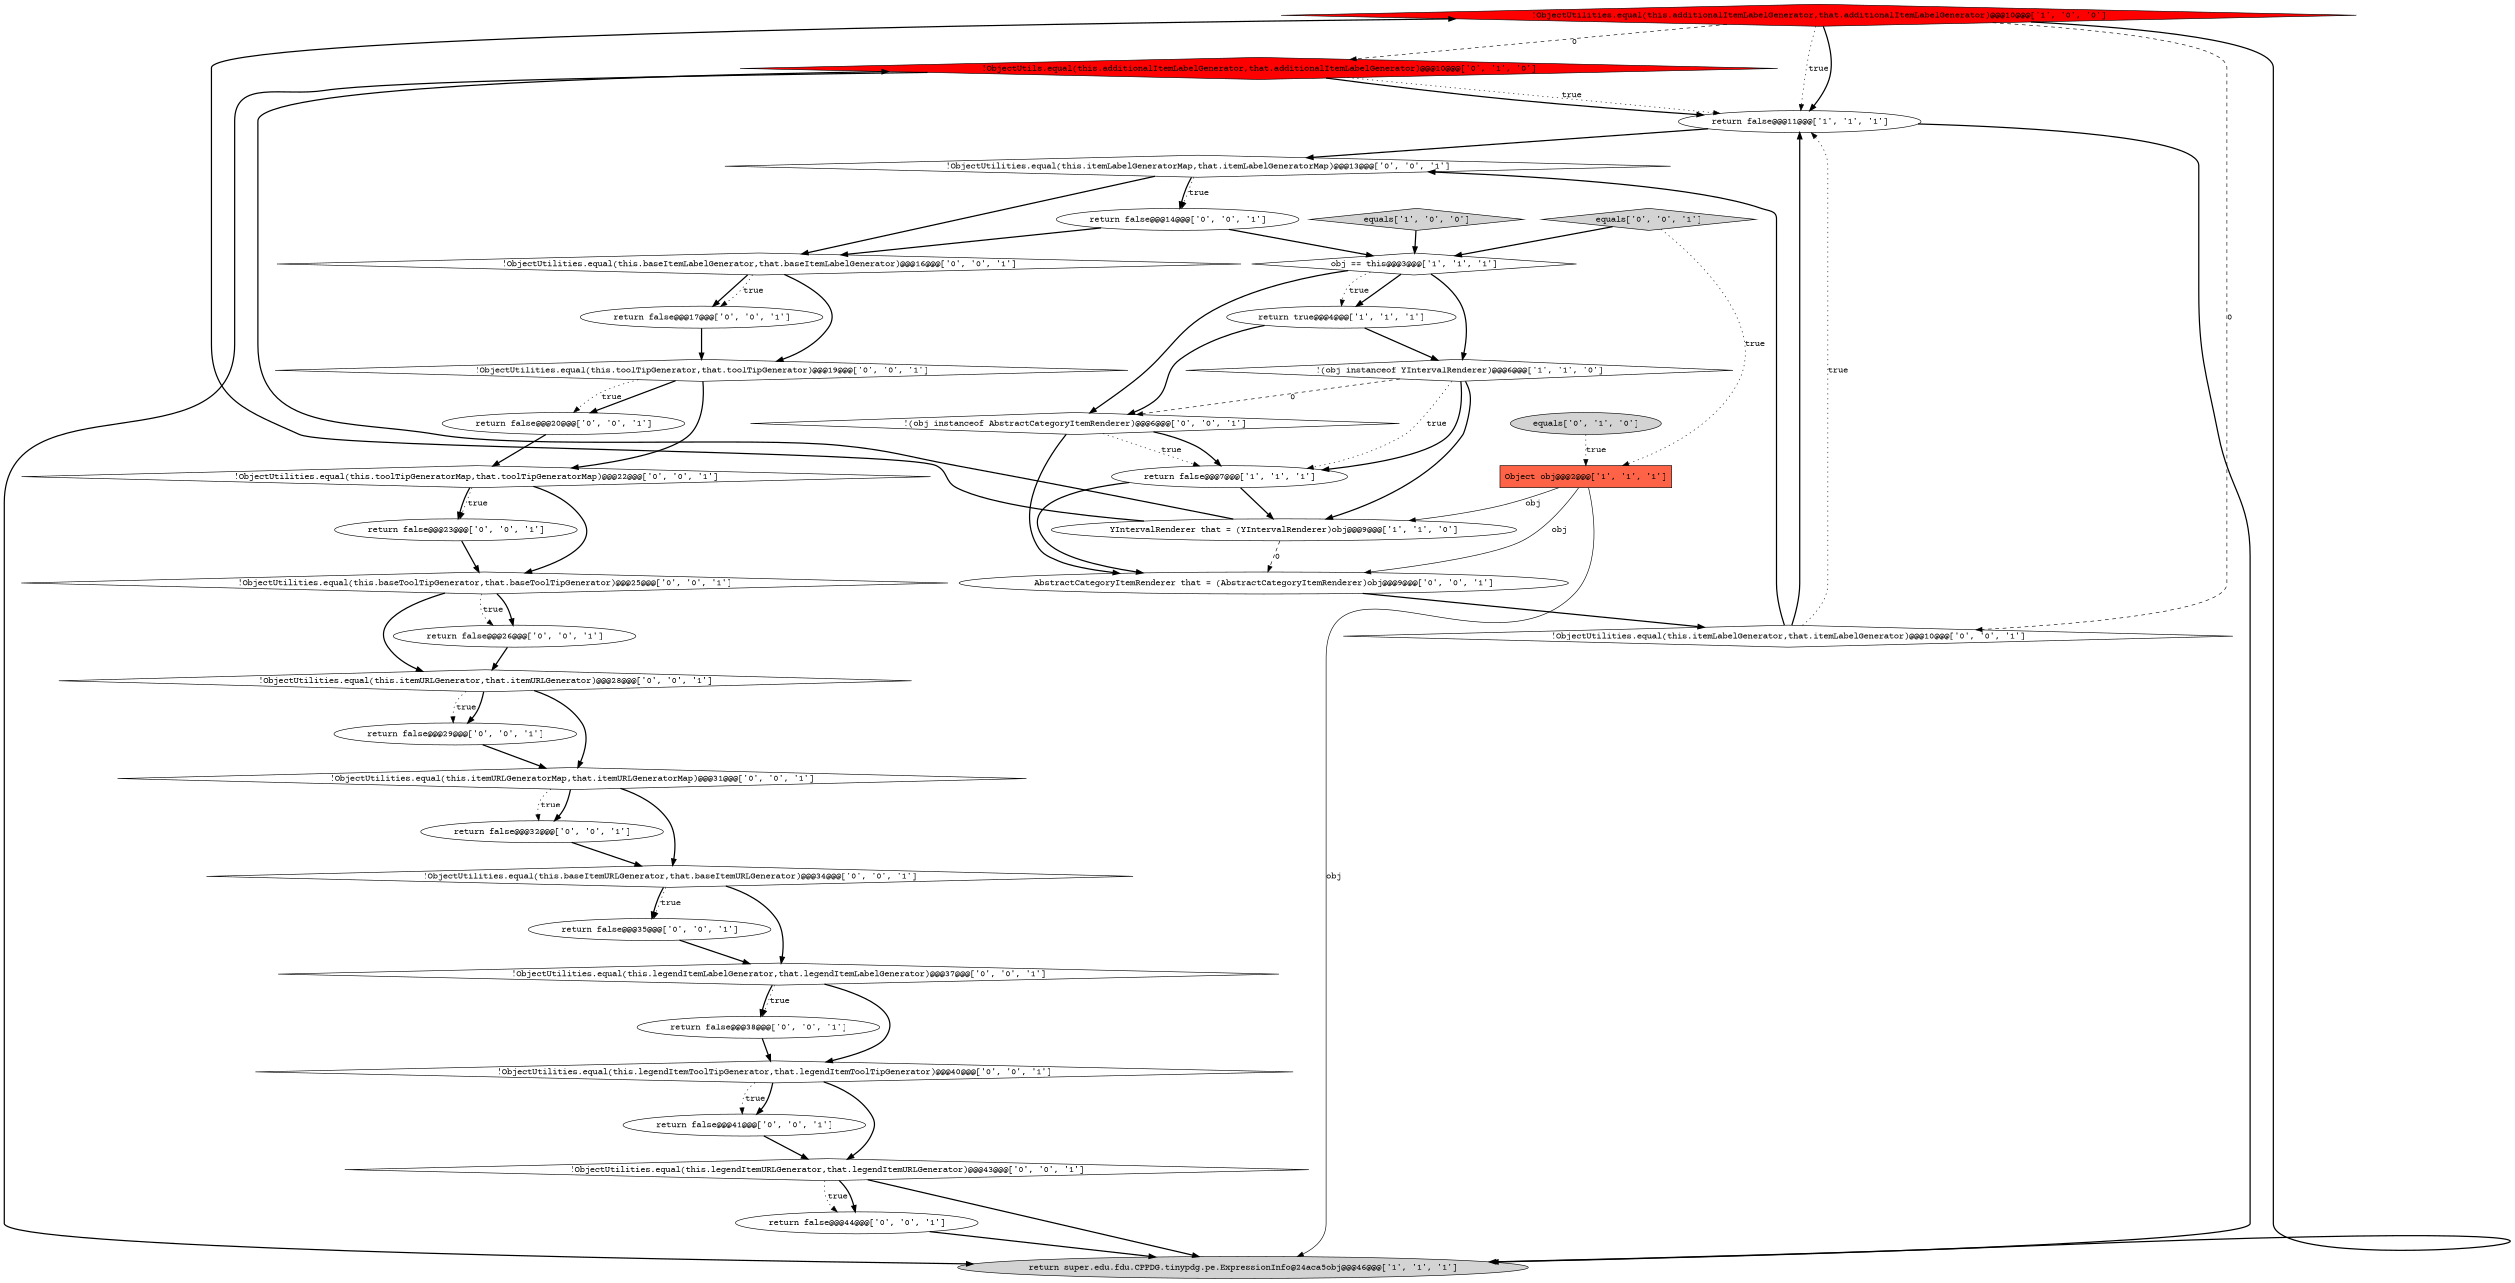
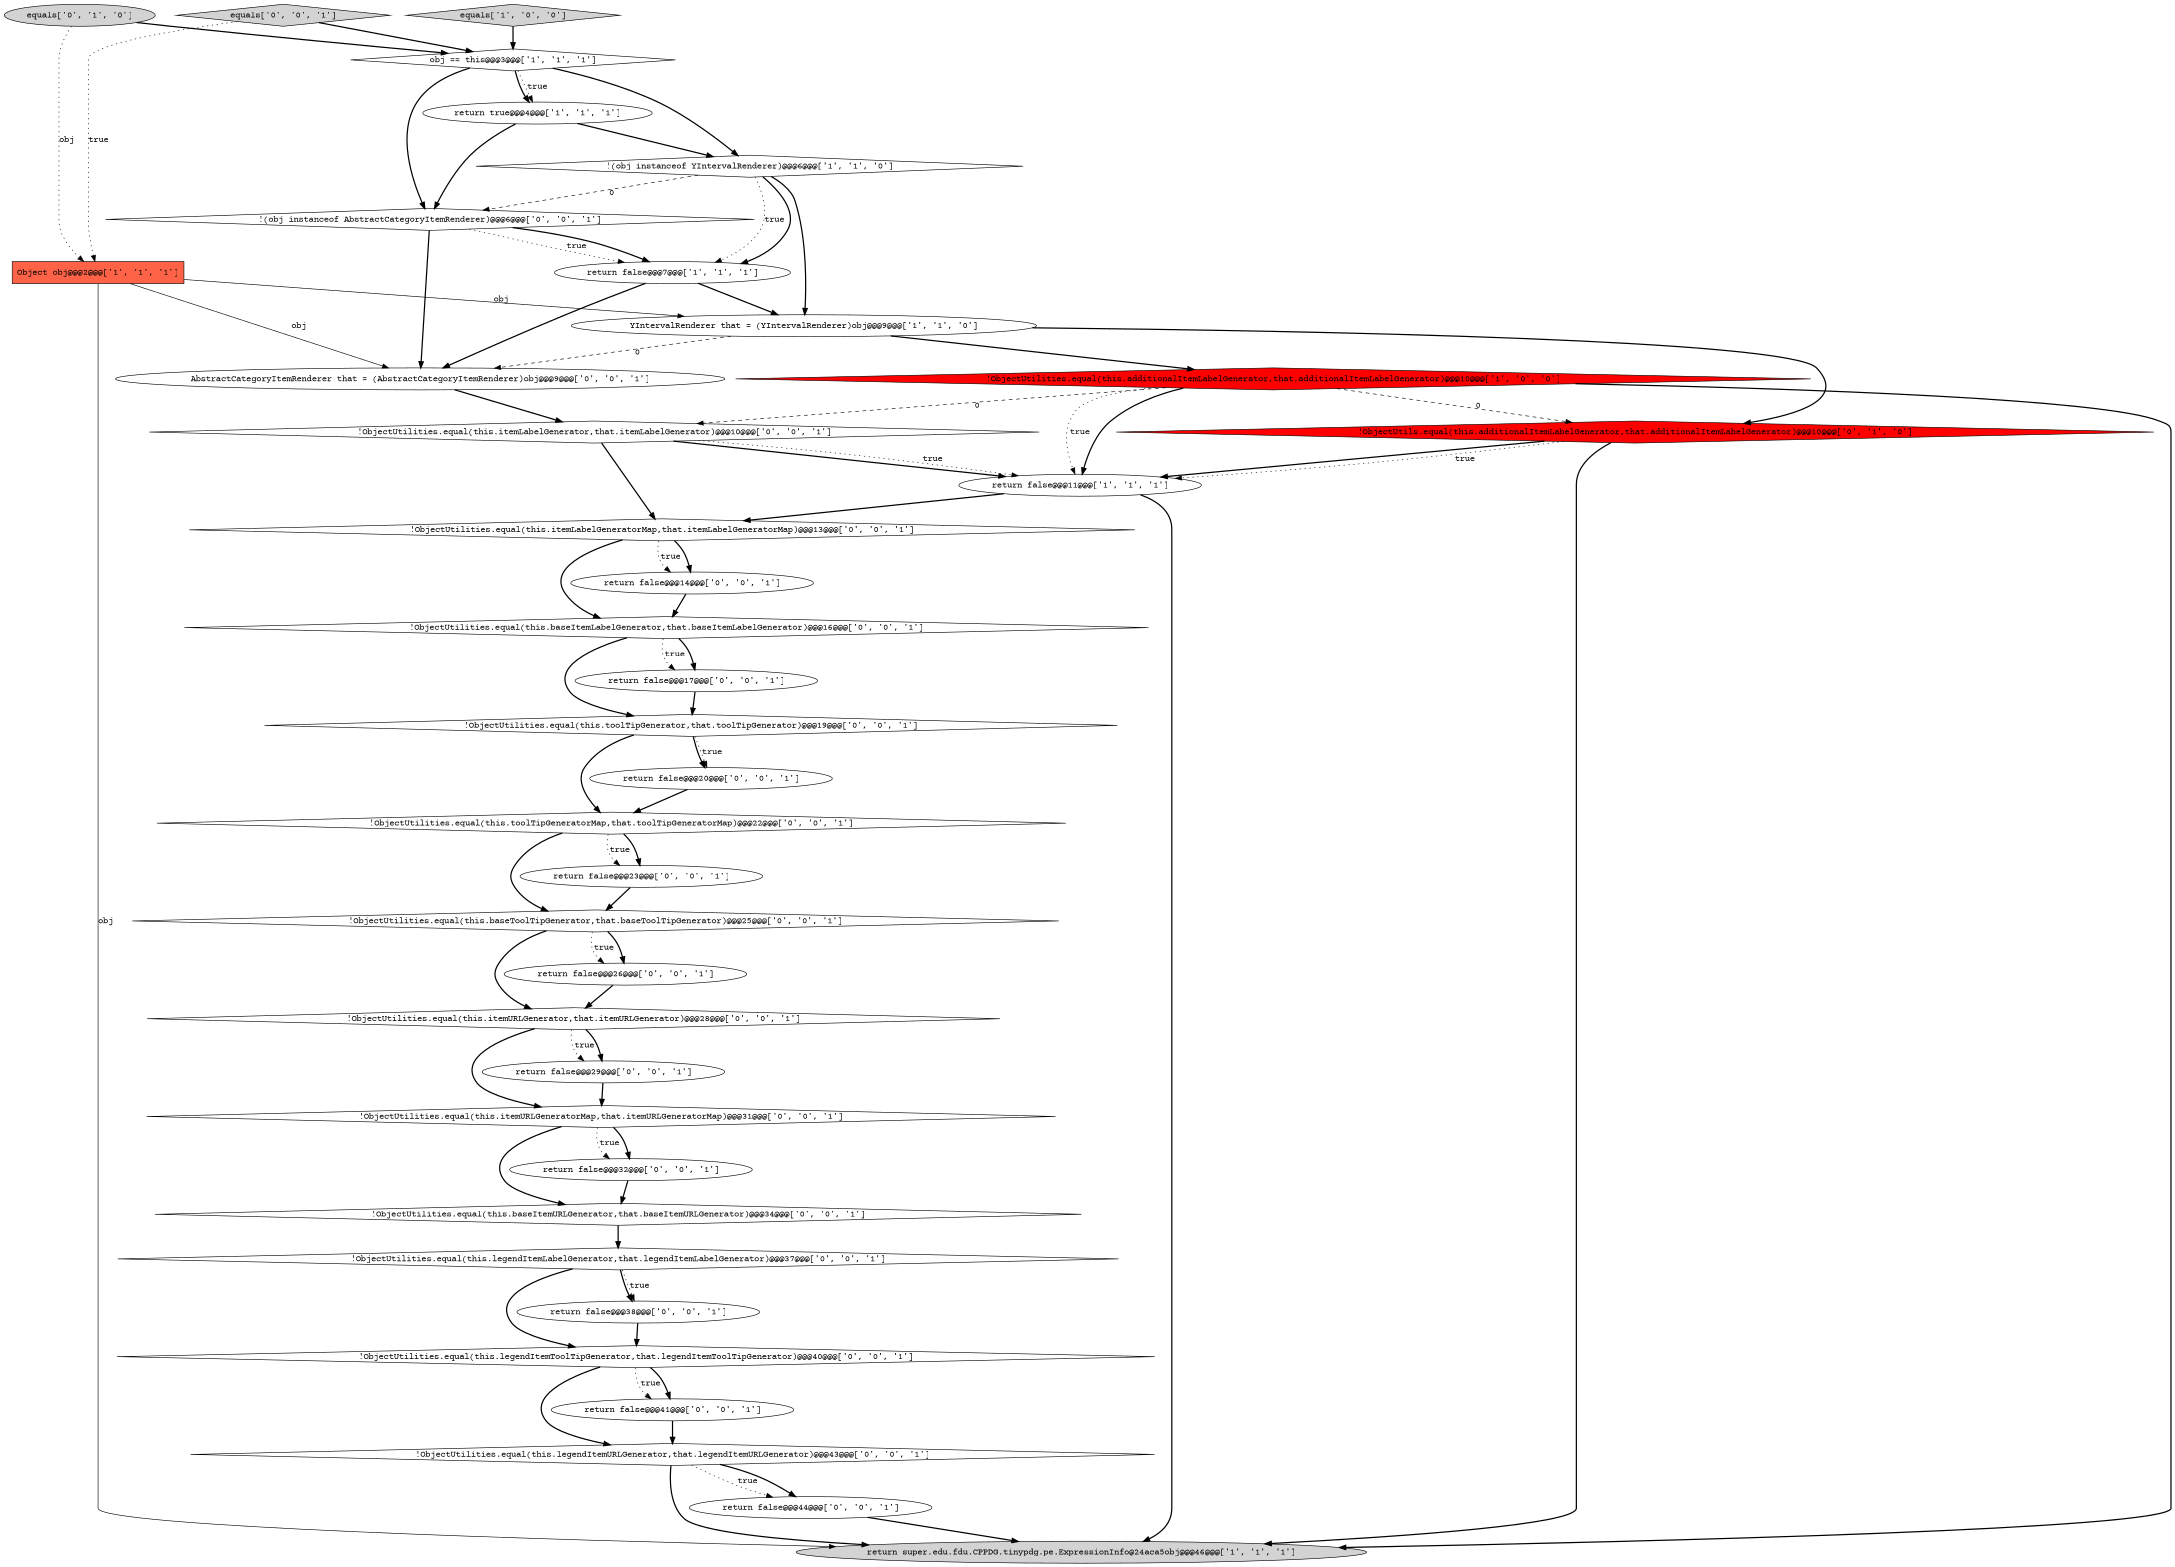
  digraph {
    fontname="Courier Prime"
    node [fillcolor=white fontname="Courier Prime" shape=diamond style=filled]
    edge [fontname="Courier Prime" style=bold]
    n1 [label="return false@@@32@@@['0', '0', '1']" shape=ellipse]
    n2 [label="!ObjectUtilities.equal(this.baseItemURLGenerator,that.baseItemURLGenerator)@@@34@@@['0', '0', '1']"]
    n3 [label="!ObjectUtilities.equal(this.legendItemLabelGenerator,that.legendItemLabelGenerator)@@@37@@@['0', '0', '1']"]
-   n4 [label="return false@@@35@@@['0', '0', '1']" shape=ellipse]
    n5 [label="!(obj instanceof YIntervalRenderer)@@@6@@@['1', '1', '0']"]
    n6 [label="return false@@@7@@@['1', '1', '1']" shape=ellipse]
    n7 [label="!(obj instanceof AbstractCategoryItemRenderer)@@@6@@@['0', '0', '1']"]
    n8 [label="YIntervalRenderer that = (YIntervalRenderer)obj@@@9@@@['1', '1', '0']" shape=ellipse]
    n9 [label="AbstractCategoryItemRenderer that = (AbstractCategoryItemRenderer)obj@@@9@@@['0', '0', '1']" shape=ellipse]
    n10 [fillcolor=red label="!ObjectUtilities.equal(this.additionalItemLabelGenerator,that.additionalItemLabelGenerator)@@@10@@@['1', '0', '0']"]
    n11 [fillcolor=red label="!ObjectUtils.equal(this.additionalItemLabelGenerator,that.additionalItemLabelGenerator)@@@10@@@['0', '1', '0']"]
    n12 [label="!ObjectUtilities.equal(this.legendItemToolTipGenerator,that.legendItemToolTipGenerator)@@@40@@@['0', '0', '1']"]
    n13 [label="return false@@@38@@@['0', '0', '1']" shape=ellipse]
    n14 [label="!ObjectUtilities.equal(this.legendItemURLGenerator,that.legendItemURLGenerator)@@@43@@@['0', '0', '1']"]
    n15 [label="return false@@@41@@@['0', '0', '1']" shape=ellipse]
    n16 [label="!ObjectUtilities.equal(this.itemURLGeneratorMap,that.itemURLGeneratorMap)@@@31@@@['0', '0', '1']"]
    n17 [label="return false@@@26@@@['0', '0', '1']" shape=ellipse]
    n18 [label="!ObjectUtilities.equal(this.itemURLGenerator,that.itemURLGenerator)@@@28@@@['0', '0', '1']"]
    n19 [label="return false@@@29@@@['0', '0', '1']" shape=ellipse]
    n20 [label="!ObjectUtilities.equal(this.itemLabelGenerator,that.itemLabelGenerator)@@@10@@@['0', '0', '1']"]
    n21 [fillcolor=lightgray label="return super.edu.fdu.CPPDG.tinypdg.pe.ExpressionInfo@24aca5obj@@@46@@@['1', '1', '1']" shape=ellipse]
    n22 [label="return false@@@11@@@['1', '1', '1']" shape=ellipse]
    n23 [label="!ObjectUtilities.equal(this.itemLabelGeneratorMap,that.itemLabelGeneratorMap)@@@13@@@['0', '0', '1']"]
    n24 [label="return false@@@44@@@['0', '0', '1']" shape=ellipse]
    n25 [label="!ObjectUtilities.equal(this.toolTipGeneratorMap,that.toolTipGeneratorMap)@@@22@@@['0', '0', '1']"]
    n26 [label="return false@@@23@@@['0', '0', '1']" shape=ellipse]
    n27 [label="!ObjectUtilities.equal(this.baseToolTipGenerator,that.baseToolTipGenerator)@@@25@@@['0', '0', '1']"]
    n28 [label="obj == this@@@3@@@['1', '1', '1']"]
    n29 [label="return true@@@4@@@['1', '1', '1']" shape=ellipse]
    n30 [label="return false@@@17@@@['0', '0', '1']" shape=ellipse]
    n31 [label="!ObjectUtilities.equal(this.toolTipGenerator,that.toolTipGenerator)@@@19@@@['0', '0', '1']"]
    n32 [label="return false@@@20@@@['0', '0', '1']" shape=ellipse]
    n33 [fillcolor=lightgray label="equals['0', '0', '1']"]
    n34 [fillcolor=tomato label="Object obj@@@2@@@['1', '1', '1']" shape=box]
    n35 [label="return false@@@14@@@['0', '0', '1']" shape=ellipse]
    n36 [label="!ObjectUtilities.equal(this.baseItemLabelGenerator,that.baseItemLabelGenerator)@@@16@@@['0', '0', '1']"]
    n37 [fillcolor=lightgray label="equals['1', '0', '0']"]
    n38 [fillcolor=lightgray label="equals['0', '1', '0']" shape=ellipse]
    n1 -> n2
    n2 -> n3
-   n2 -> n4
-   n2 -> n4 [label=true style=dotted]
    n3 -> n12
    n3 -> n13
    n3 -> n13 [label=true style=dotted]
-   n4 -> n3
    n5 -> n6 [label=true style=dotted]
    n5 -> n6
    n5 -> n7 [label=0 style=dashed]
    n5 -> n8
    n6 -> n8
    n6 -> n9
    n7 -> n6
    n7 -> n6 [label=true style=dotted]
    n7 -> n9
    n8 -> n9 [label=0 style=dashed]
    n8 -> n10
    n8 -> n11
    n9 -> n20
    n10 -> n11 [label=0 style=dashed]
    n10 -> n20 [label=0 style=dashed]
    n10 -> n21
    n10 -> n22 [label=true style=dotted]
    n10 -> n22
    n11 -> n21
    n11 -> n22
    n11 -> n22 [label=true style=dotted]
    n12 -> n14
    n12 -> n15 [label=true style=dotted]
    n12 -> n15
    n13 -> n12
    n14 -> n21
    n14 -> n24 [label=true style=dotted]
    n14 -> n24
    n15 -> n14
    n16 -> n1
    n16 -> n1 [label=true style=dotted]
    n16 -> n2
    n17 -> n18
    n18 -> n16
    n18 -> n19 [label=true style=dotted]
    n18 -> n19
    n19 -> n16
    n20 -> n22
    n20 -> n22 [label=true style=dotted]
    n20 -> n23
    n22 -> n21
    n22 -> n23
    n23 -> n35
    n23 -> n35 [label=true style=dotted]
    n23 -> n36
    n24 -> n21
    n25 -> n26
    n25 -> n26 [label=true style=dotted]
    n25 -> n27
    n26 -> n27
    n27 -> n17
    n27 -> n17 [label=true style=dotted]
    n27 -> n18
    n28 -> n5
    n28 -> n7
    n28 -> n29
    n28 -> n29 [label=true style=dotted]
    n29 -> n5
    n29 -> n7
    n30 -> n31
    n31 -> n25
    n31 -> n32
    n31 -> n32 [label=true style=dotted]
    n32 -> n25
    n33 -> n28
    n33 -> n34 [label=true style=dotted]
    n34 -> n8 [label=obj style=solid]
    n34 -> n9 [label=obj style=solid]
    n34 -> n21 [label=obj style=solid]
    n35 -> n36
    n36 -> n30
    n36 -> n30 [label=true style=dotted]
    n36 -> n31
    n37 -> n28
-   n35 -> n28
-   n38 -> n34 [label=true style=dotted]
+   n38 -> n28
+   n38 -> n34 [label=obj style=dotted]
  }
